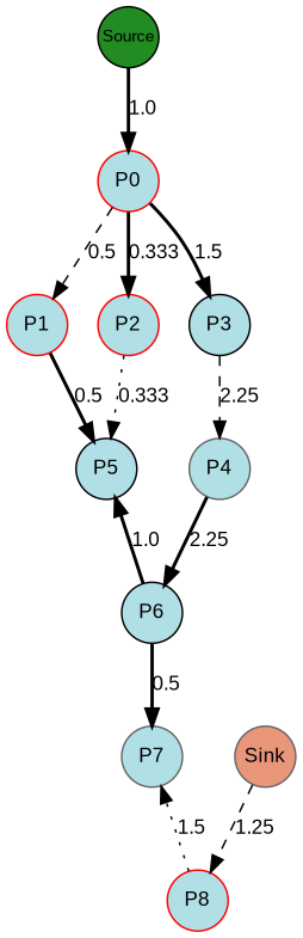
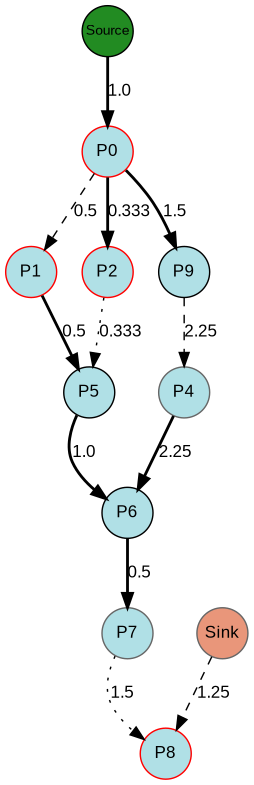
  digraph {
    rankdir=TB
    splines=true
    node [color=black fillcolor=powderblue fixedsize=true fontcolor=black fontname=arial fontsize=12 margin=0 shape=circle style=filled]
    edge [fontcolor=black fontname=arial fontsize=12 margin=0 style=bold]
    n1 [fillcolor=forestgreen fontsize=10 label=Source width=0.5]
    n2 [color=red label=P0 width=0.5]
    n3 [color=red label=P1 width=0.5]
    n4 [color=red label=P2 width=0.5]
-   n5 [label=P3 width=0.5]
+   n5 [label=P9 width=0.5]
    n6 [color=gray40 label=P4 width=0.5]
    n7 [label=P5 width=0.5]
    n8 [label=P6 width=0.5]
    n9 [color=gray40 label=P7 width=0.5]
    n10 [color=red label=P8 width=0.5]
    n11 [color=gray40 fillcolor=darksalmon label=Sink width=0.5]
    subgraph sub_1 {
      rank=same
      n1
    }
    subgraph sub_2 {
      rank=same
      n2
    }
    subgraph sub_3 {
      rank=same
      n3
      n4
      n5
    }
    subgraph sub_4 {
      rank=same
      n6
      n7
    }
    subgraph sub_5 {
      rank=same
      n8
    }
    subgraph sub_6 {
      rank=same
      n9
    }
    subgraph sub_7 {
      rank=same
      n10
    }
    subgraph sub_8 {
      rank=same
      n11
    }
    n1 -> n2 [label=1.0]
    n2 -> n3 [label=0.5 style=dashed]
    n2 -> n4 [label=0.333]
    n2 -> n5 [label=1.5]
    n3 -> n7 [label=0.5]
    n4 -> n7 [label=0.333 style=dotted]
    n5 -> n6 [label=2.25 style=dashed]
    n6 -> n8 [label=2.25]
-   n8 -> n7 [label=1.0]
+   n7 -> n8 [label=1.0]
    n8 -> n9 [label=0.5]
-   n10 -> n9 [label=1.5 style=dotted]
+   n9 -> n10 [label=1.5 style=dotted]
    n11 -> n10 [label=1.25 style=dashed]
  }
